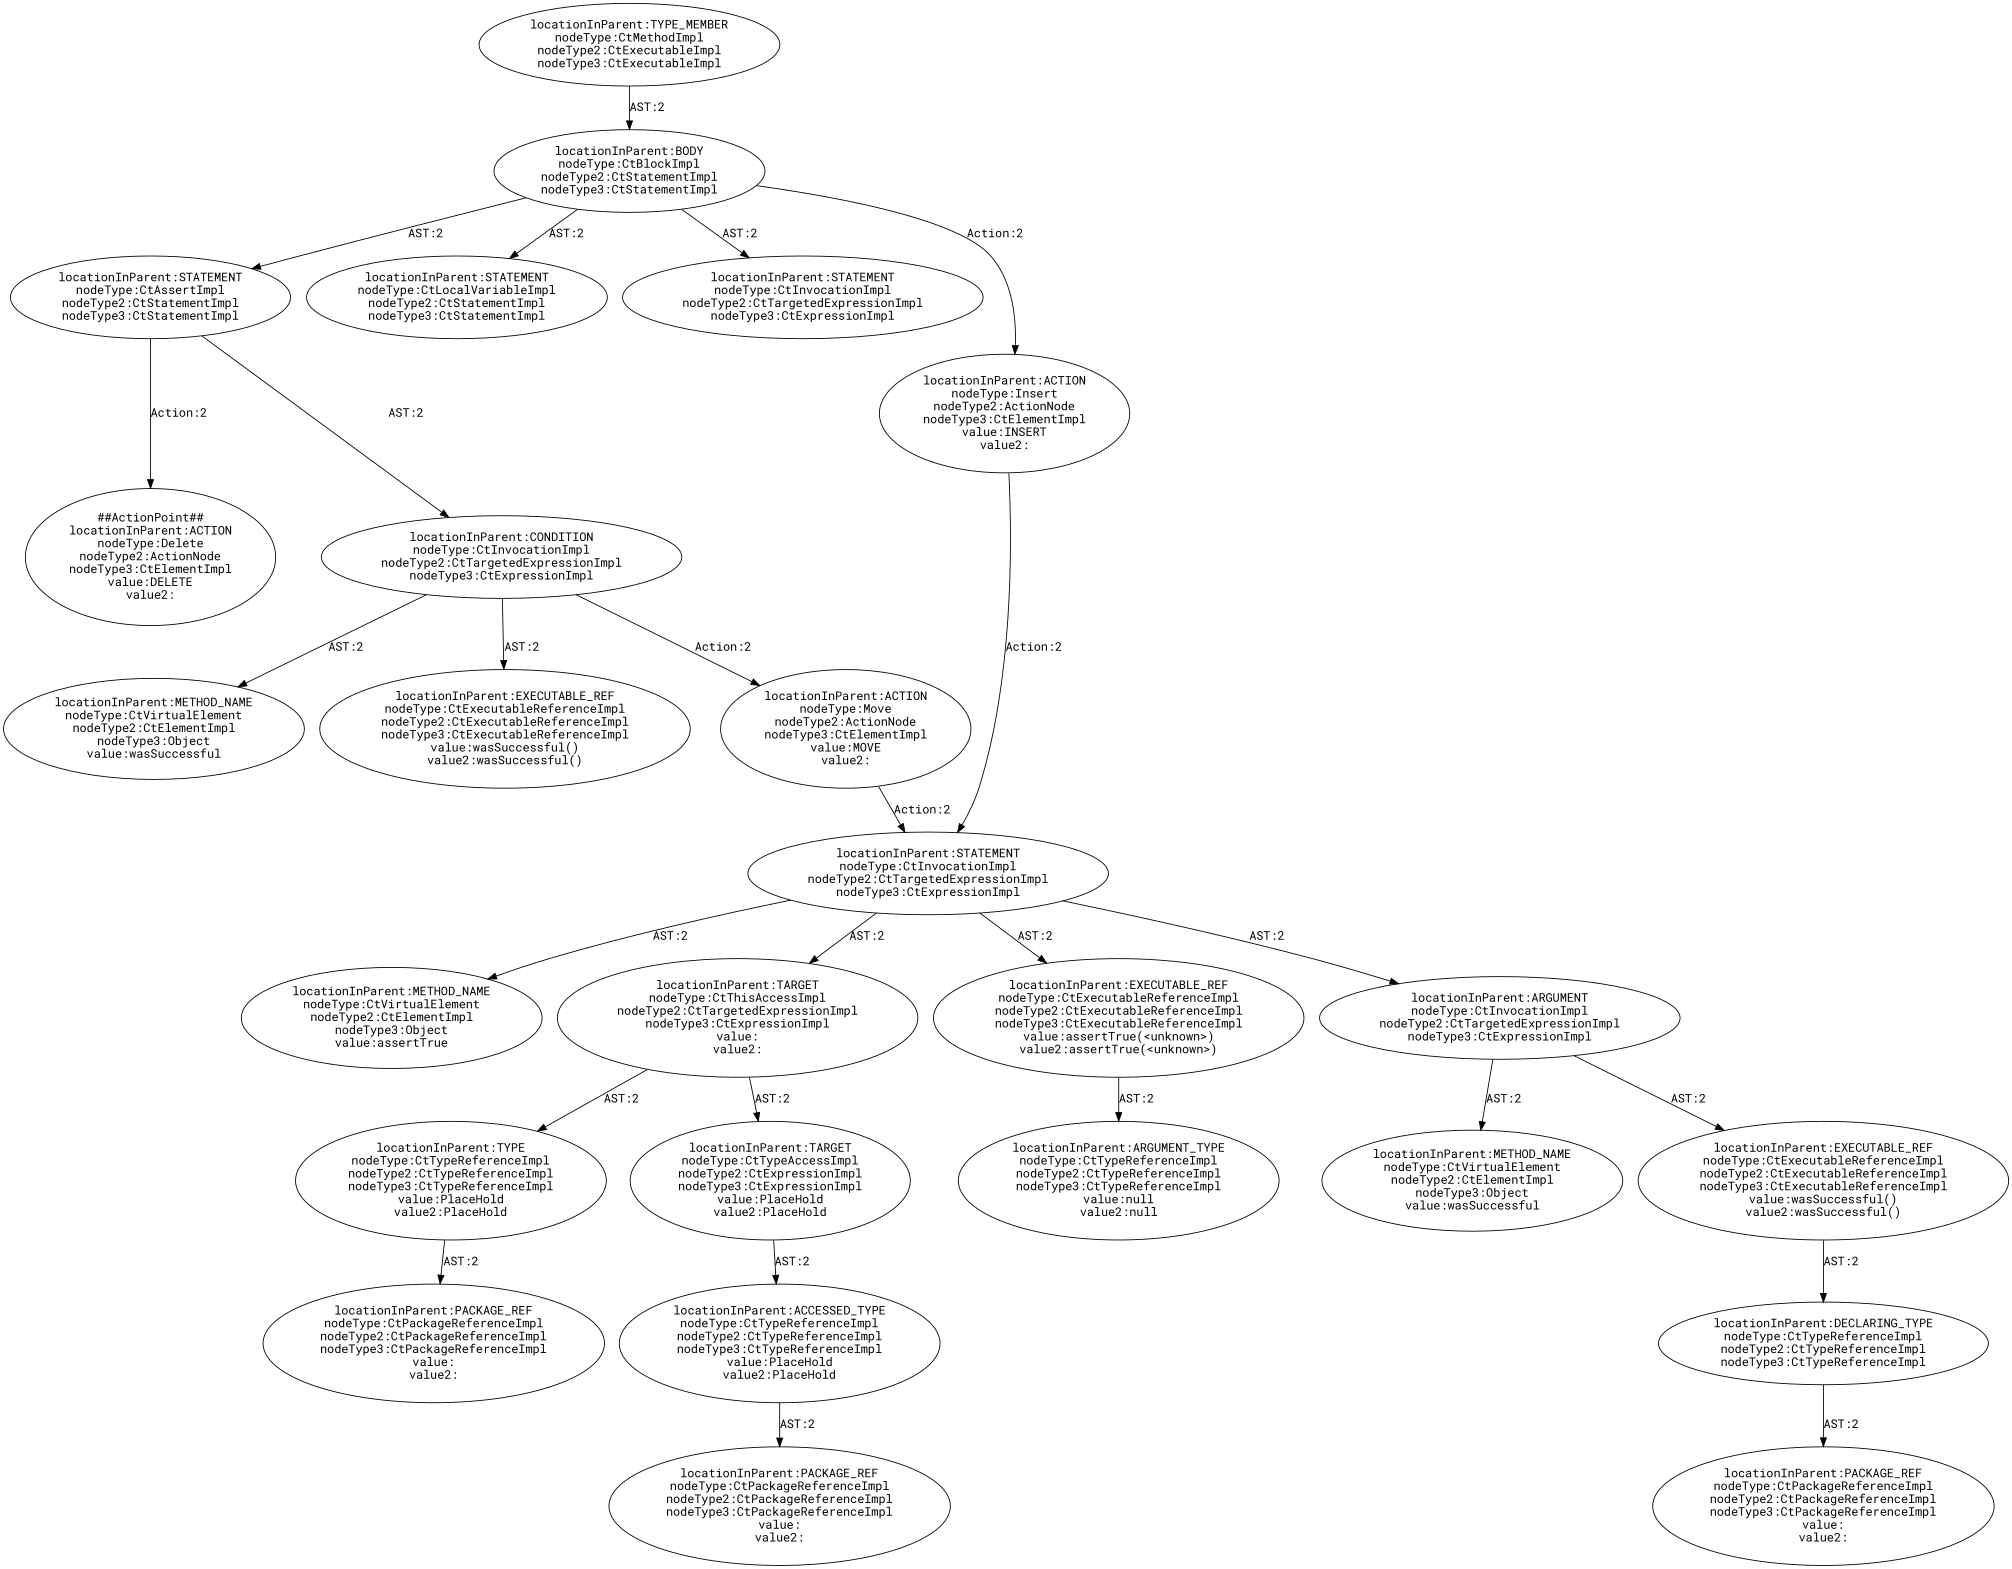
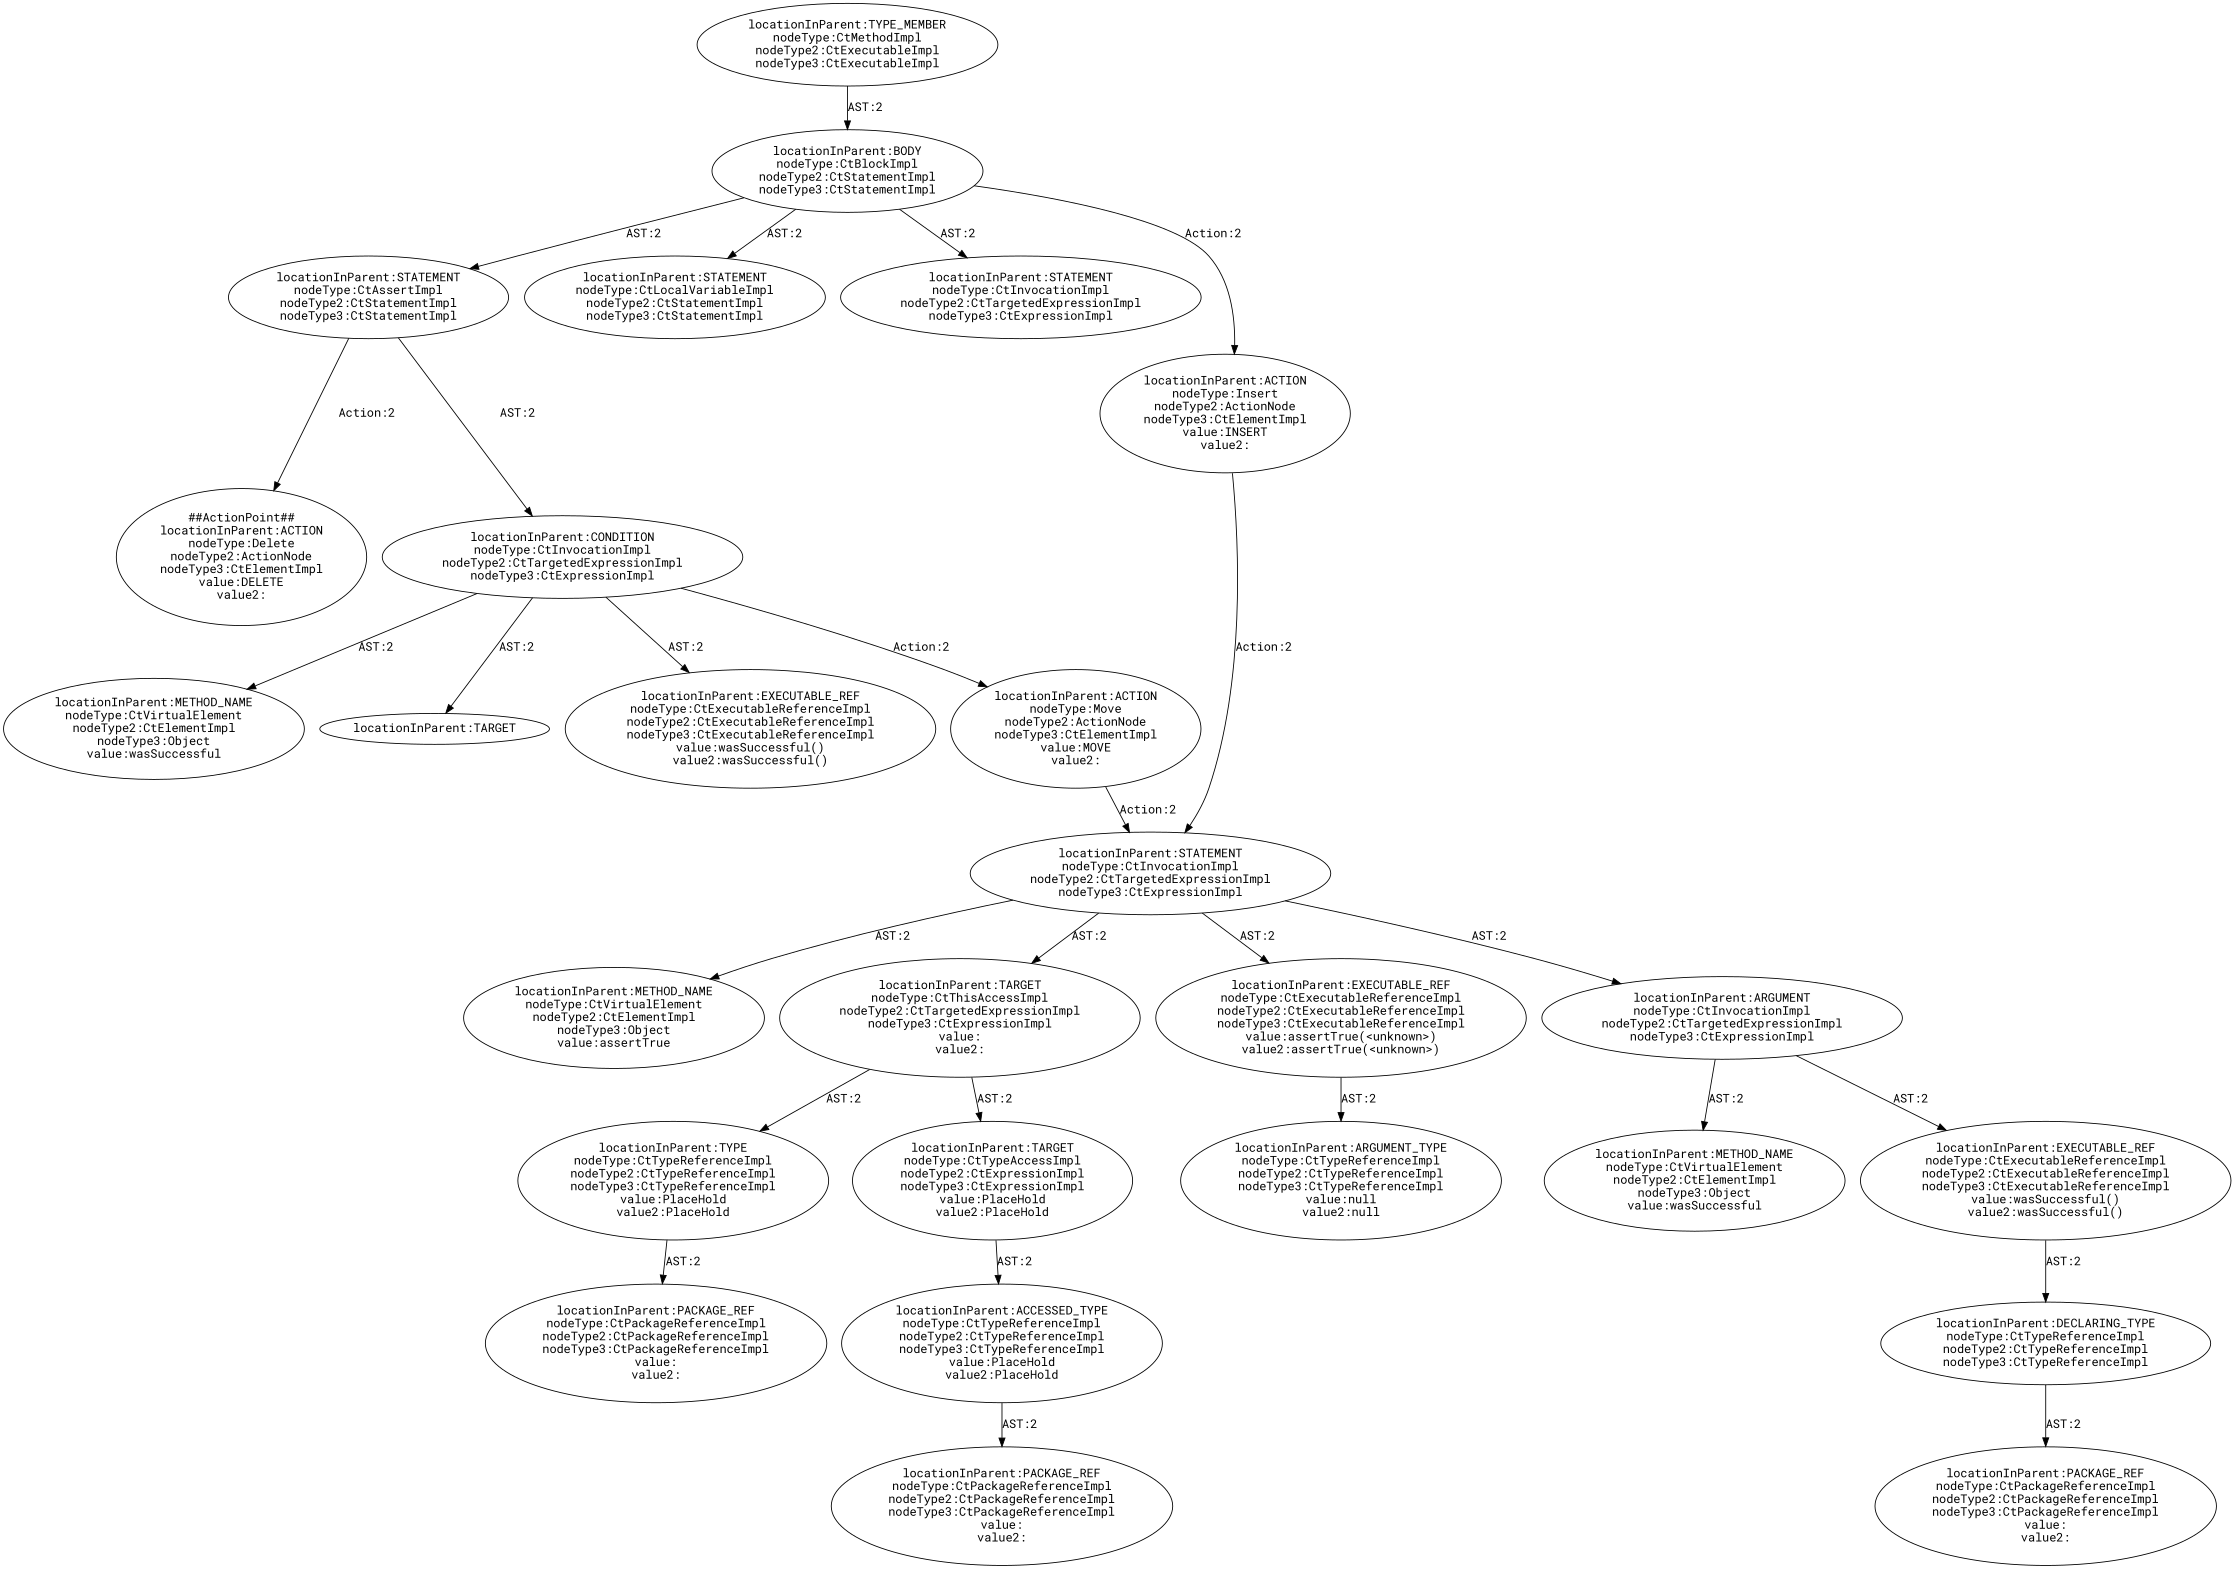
  digraph {
    fontname="Roboto Mono"
    node [shape=ellipse fontname="Roboto Mono"]
    edge [fontname="Roboto Mono"]
    n1 [label="##ActionPoint##\nlocationInParent:ACTION\nnodeType:Delete\nnodeType2:ActionNode\nnodeType3:CtElementImpl\nvalue:DELETE\nvalue2:"]
    n2 [label="locationInParent:STATEMENT\nnodeType:CtAssertImpl\nnodeType2:CtStatementImpl\nnodeType3:CtStatementImpl"]
    n3 [label="locationInParent:CONDITION\nnodeType:CtInvocationImpl\nnodeType2:CtTargetedExpressionImpl\nnodeType3:CtExpressionImpl"]
    n4 [label="locationInParent:BODY\nnodeType:CtBlockImpl\nnodeType2:CtStatementImpl\nnodeType3:CtStatementImpl"]
    n5 [label="locationInParent:STATEMENT\nnodeType:CtLocalVariableImpl\nnodeType2:CtStatementImpl\nnodeType3:CtStatementImpl"]
    n6 [label="locationInParent:STATEMENT\nnodeType:CtInvocationImpl\nnodeType2:CtTargetedExpressionImpl\nnodeType3:CtExpressionImpl"]
    n7 [label="locationInParent:ACTION\nnodeType:Insert\nnodeType2:ActionNode\nnodeType3:CtElementImpl\nvalue:INSERT\nvalue2:"]
    n8 [label="locationInParent:TYPE_MEMBER\nnodeType:CtMethodImpl\nnodeType2:CtExecutableImpl\nnodeType3:CtExecutableImpl"]
    n9 [label="locationInParent:STATEMENT\nnodeType:CtInvocationImpl\nnodeType2:CtTargetedExpressionImpl\nnodeType3:CtExpressionImpl"]
    n10 [label="locationInParent:METHOD_NAME\nnodeType:CtVirtualElement\nnodeType2:CtElementImpl\nnodeType3:Object\nvalue:assertTrue"]
    n11 [label="locationInParent:TARGET\nnodeType:CtThisAccessImpl\nnodeType2:CtTargetedExpressionImpl\nnodeType3:CtExpressionImpl\nvalue:\nvalue2:"]
    n12 [label="locationInParent:EXECUTABLE_REF\nnodeType:CtExecutableReferenceImpl\nnodeType2:CtExecutableReferenceImpl\nnodeType3:CtExecutableReferenceImpl\nvalue:assertTrue(<unknown>)\nvalue2:assertTrue(<unknown>)"]
    n13 [label="locationInParent:ARGUMENT\nnodeType:CtInvocationImpl\nnodeType2:CtTargetedExpressionImpl\nnodeType3:CtExpressionImpl"]
    n14 [label="locationInParent:TYPE\nnodeType:CtTypeReferenceImpl\nnodeType2:CtTypeReferenceImpl\nnodeType3:CtTypeReferenceImpl\nvalue:PlaceHold\nvalue2:PlaceHold"]
    n15 [label="locationInParent:TARGET\nnodeType:CtTypeAccessImpl\nnodeType2:CtExpressionImpl\nnodeType3:CtExpressionImpl\nvalue:PlaceHold\nvalue2:PlaceHold"]
    n16 [label="locationInParent:PACKAGE_REF\nnodeType:CtPackageReferenceImpl\nnodeType2:CtPackageReferenceImpl\nnodeType3:CtPackageReferenceImpl\nvalue:\nvalue2:"]
    n17 [label="locationInParent:ACCESSED_TYPE\nnodeType:CtTypeReferenceImpl\nnodeType2:CtTypeReferenceImpl\nnodeType3:CtTypeReferenceImpl\nvalue:PlaceHold\nvalue2:PlaceHold"]
    n18 [label="locationInParent:PACKAGE_REF\nnodeType:CtPackageReferenceImpl\nnodeType2:CtPackageReferenceImpl\nnodeType3:CtPackageReferenceImpl\nvalue:\nvalue2:"]
    n19 [label="locationInParent:ARGUMENT_TYPE\nnodeType:CtTypeReferenceImpl\nnodeType2:CtTypeReferenceImpl\nnodeType3:CtTypeReferenceImpl\nvalue:null\nvalue2:null"]
    n20 [label="locationInParent:METHOD_NAME\nnodeType:CtVirtualElement\nnodeType2:CtElementImpl\nnodeType3:Object\nvalue:wasSuccessful"]
    n21 [label="locationInParent:EXECUTABLE_REF\nnodeType:CtExecutableReferenceImpl\nnodeType2:CtExecutableReferenceImpl\nnodeType3:CtExecutableReferenceImpl\nvalue:wasSuccessful()\nvalue2:wasSuccessful()"]
    n22 [label="locationInParent:DECLARING_TYPE\nnodeType:CtTypeReferenceImpl\nnodeType2:CtTypeReferenceImpl\nnodeType3:CtTypeReferenceImpl"]
    n23 [label="locationInParent:PACKAGE_REF\nnodeType:CtPackageReferenceImpl\nnodeType2:CtPackageReferenceImpl\nnodeType3:CtPackageReferenceImpl\nvalue:\nvalue2:"]
    n24 [label="locationInParent:METHOD_NAME\nnodeType:CtVirtualElement\nnodeType2:CtElementImpl\nnodeType3:Object\nvalue:wasSuccessful"]
+   n25 [label="locationInParent:TARGET"]
    n26 [label="locationInParent:EXECUTABLE_REF\nnodeType:CtExecutableReferenceImpl\nnodeType2:CtExecutableReferenceImpl\nnodeType3:CtExecutableReferenceImpl\nvalue:wasSuccessful()\nvalue2:wasSuccessful()"]
    n27 [label="locationInParent:ACTION\nnodeType:Move\nnodeType2:ActionNode\nnodeType3:CtElementImpl\nvalue:MOVE\nvalue2:"]
    n2 -> n1 [label="Action:2"]
    n2 -> n3 [label="AST:2"]
    n3 -> n24 [label="AST:2"]
+   n3 -> n25 [label="AST:2"]
    n3 -> n26 [label="AST:2"]
    n3 -> n27 [label="Action:2"]
    n4 -> n2 [label="AST:2"]
    n4 -> n5 [label="AST:2"]
    n4 -> n6 [label="AST:2"]
    n4 -> n7 [label="Action:2"]
    n7 -> n9 [label="Action:2"]
    n8 -> n4 [label="AST:2"]
    n9 -> n10 [label="AST:2"]
    n9 -> n11 [label="AST:2"]
    n9 -> n12 [label="AST:2"]
    n9 -> n13 [label="AST:2"]
    n11 -> n14 [label="AST:2"]
    n11 -> n15 [label="AST:2"]
    n12 -> n19 [label="AST:2"]
    n13 -> n20 [label="AST:2"]
    n13 -> n21 [label="AST:2"]
    n14 -> n16 [label="AST:2"]
    n15 -> n17 [label="AST:2"]
    n17 -> n18 [label="AST:2"]
    n21 -> n22 [label="AST:2"]
    n22 -> n23 [label="AST:2"]
    n27 -> n9 [label="Action:2"]
  }
